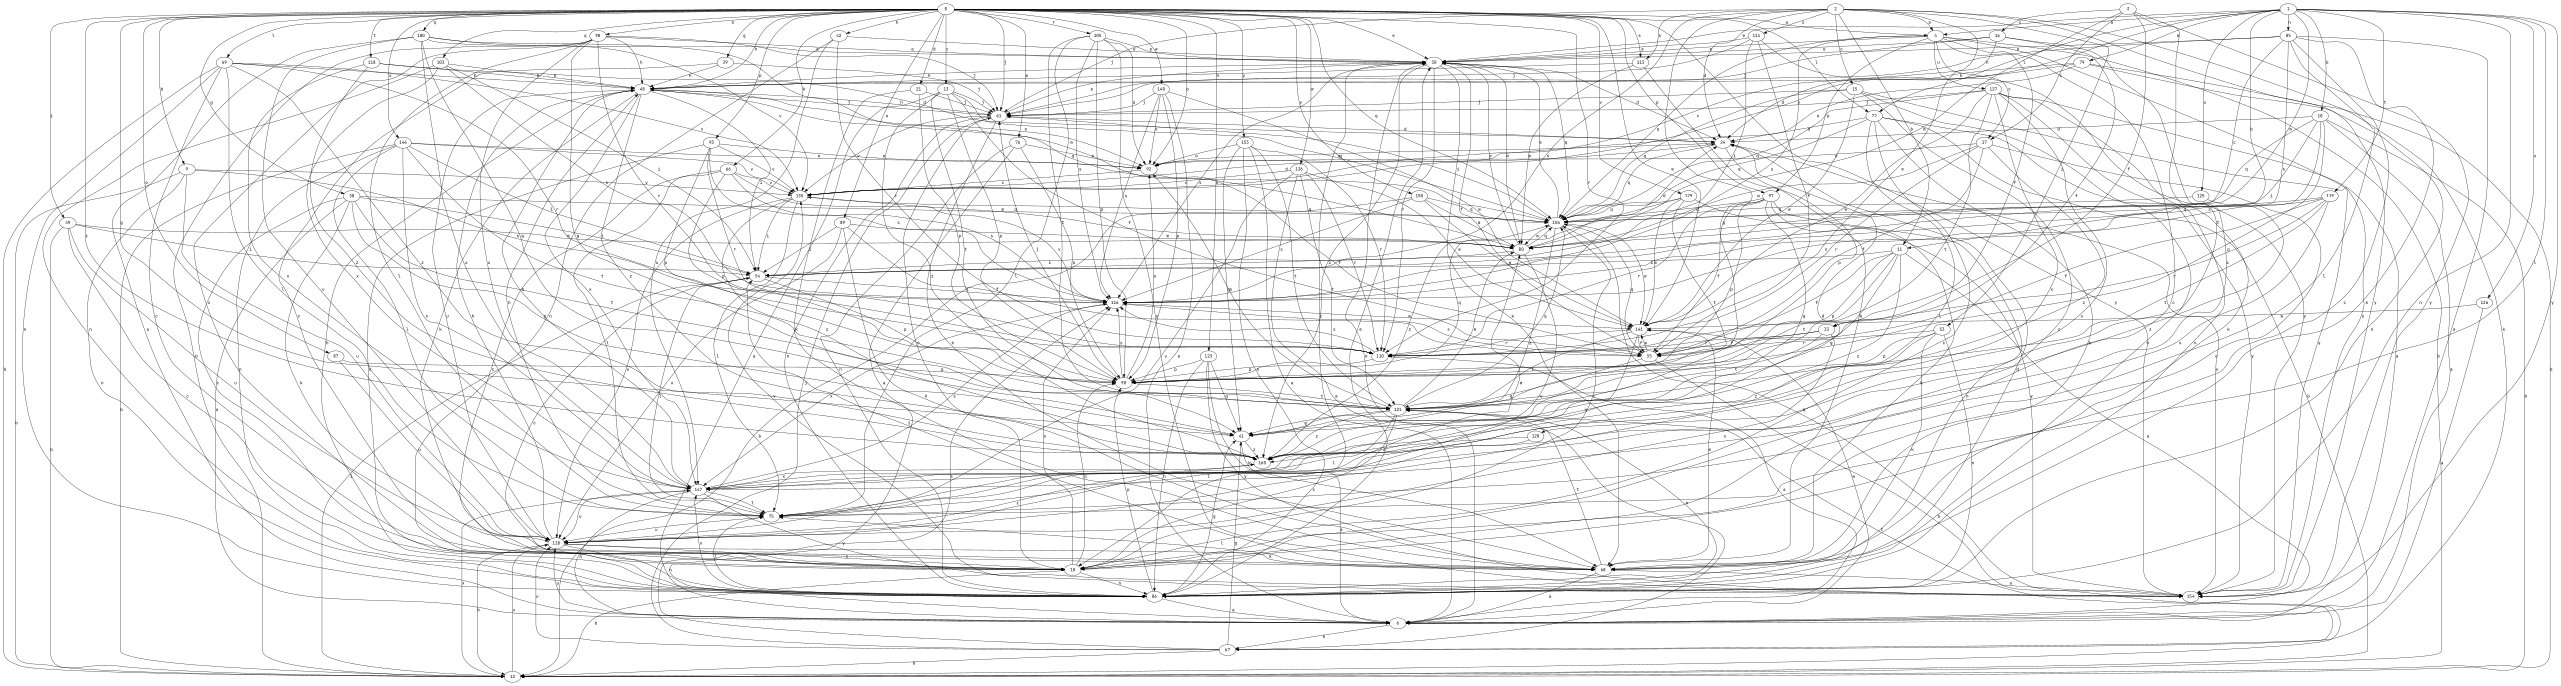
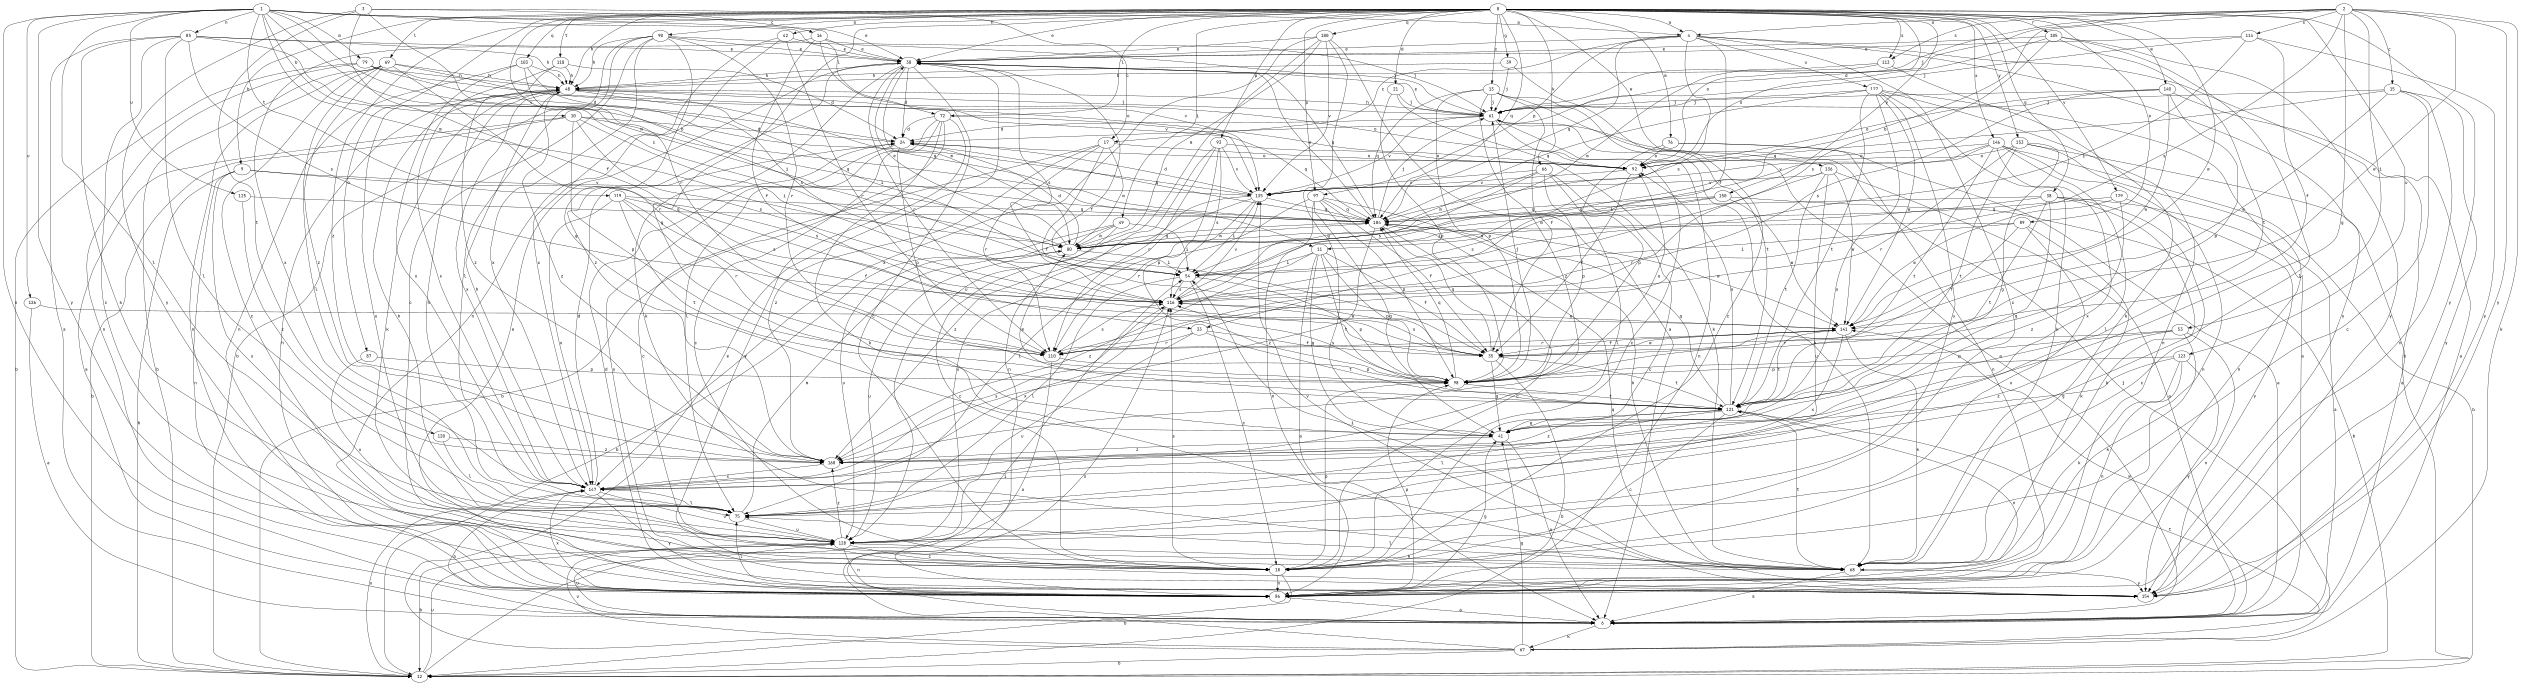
  strict digraph {
    fontname="JetBrains Mono"
    node [fontname="JetBrains Mono"]
    edge [fontname="JetBrains Mono"]
    0
    4
    9
    13
    21
    30
    38
    39
    41
    42
    48
    49
    61
    66
    69
    72
    76
    87
    89
    90
    92
    93
    97
    100
    103
    104
    105
    110
    113
    118
    123
    129
    136
    140
    141
    146
    150
    153
    154
    160
    116
    17
    33
    12
    18
    127
    86
    135
    128
    6
    98
    35
    121
    68
    80
    24
    54
    147
    75
    1
    10
    11
    79
    85
    119
    125
    126
    2
    15
    53
    67
    114
    3
    16
    120
    0 -> 4 [label=a]
    0 -> 9 [label=b]
    0 -> 13 [label=c]
    0 -> 21 [label=d]
    0 -> 30 [label=e]
    0 -> 38 [label=g]
    0 -> 39 [label=g]
    0 -> 41 [label=g]
    0 -> 42 [label=h]
    0 -> 48 [label=h]
    0 -> 49 [label=i]
-   0 -> 61 [label=j]
    0 -> 66 [label=k]
    0 -> 69 [label=l]
    0 -> 72 [label=l]
    0 -> 76 [label=m]
    0 -> 87 [label=o]
    0 -> 89 [label=o]
    0 -> 90 [label=o]
    0 -> 92 [label=o]
    0 -> 93 [label=p]
    0 -> 97 [label=p]
    0 -> 100 [label=q]
    0 -> 103 [label=q]
    0 -> 104 [label=q]
    0 -> 105 [label=r]
    0 -> 110 [label=r]
    0 -> 113 [label=s]
    0 -> 118 [label=t]
    0 -> 123 [label=u]
    0 -> 129 [label=v]
    0 -> 136 [label=w]
    0 -> 140 [label=w]
    0 -> 141 [label=w]
    0 -> 146 [label=x]
    0 -> 150 [label=y]
    0 -> 153 [label=y]
    0 -> 154 [label=y]
    0 -> 160 [label=z]
    4 -> 30 [label=e]
    4 -> 97 [label=p]
    4 -> 104 [label=q]
    4 -> 154 [label=y]
    4 -> 116 [label=s]
    4 -> 17 [label=c]
    4 -> 33 [label=f]
    4 -> 12 [label=b]
    4 -> 18 [label=c]
    4 -> 127 [label=u]
    9 -> 116 [label=s]
    9 -> 12 [label=b]
    9 -> 86 [label=n]
    9 -> 135 [label=v]
    9 -> 128 [label=u]
    13 -> 61 [label=j]
    13 -> 104 [label=q]
    13 -> 160 [label=z]
    13 -> 6 [label=a]
    13 -> 98 [label=p]
    13 -> 35 [label=f]
    13 -> 121 [label=t]
    21 -> 61 [label=j]
    21 -> 98 [label=p]
    21 -> 68 [label=k]
    30 -> 48 [label=h]
    30 -> 104 [label=q]
    30 -> 110 [label=r]
    30 -> 160 [label=z]
    30 -> 116 [label=s]
    30 -> 18 [label=c]
    30 -> 35 [label=f]
    30 -> 68 [label=k]
    30 -> 80 [label=m]
    30 -> 24 [label=d]
    38 -> 41 [label=g]
    38 -> 104 [label=q]
    38 -> 18 [label=c]
    38 -> 6 [label=a]
    38 -> 121 [label=t]
    38 -> 68 [label=k]
    38 -> 54 [label=i]
    39 -> 48 [label=h]
    39 -> 61 [label=j]
    39 -> 18 [label=c]
    41 -> 160 [label=z]
    41 -> 6 [label=a]
    42 -> 30 [label=e]
    42 -> 110 [label=r]
    42 -> 86 [label=n]
    42 -> 147 [label=x]
    48 -> 61 [label=j]
    48 -> 92 [label=o]
    48 -> 104 [label=q]
    48 -> 160 [label=z]
    48 -> 128 [label=u]
    48 -> 68 [label=k]
    48 -> 54 [label=i]
    48 -> 147 [label=x]
    49 -> 12 [label=b]
    49 -> 18 [label=c]
    49 -> 128 [label=u]
    49 -> 80 [label=m]
    49 -> 54 [label=i]
    61 -> 30 [label=e]
    61 -> 48 [label=h]
    61 -> 18 [label=c]
    61 -> 86 [label=n]
    61 -> 135 [label=v]
    61 -> 68 [label=k]
    61 -> 24 [label=d]
    66 -> 116 [label=s]
    66 -> 18 [label=c]
    66 -> 135 [label=v]
    66 -> 98 [label=p]
    66 -> 80 [label=m]
    66 -> 75 [label=l]
    69 -> 48 [label=h]
    69 -> 110 [label=r]
    69 -> 160 [label=z]
    69 -> 12 [label=b]
    69 -> 18 [label=c]
    69 -> 86 [label=n]
    69 -> 135 [label=v]
    69 -> 75 [label=l]
    72 -> 104 [label=q]
    72 -> 154 [label=y]
    72 -> 12 [label=b]
    72 -> 18 [label=c]
    72 -> 68 [label=k]
    72 -> 24 [label=d]
    72 -> 75 [label=l]
    76 -> 92 [label=o]
    76 -> 86 [label=n]
    76 -> 6 [label=a]
    76 -> 98 [label=p]
    87 -> 128 [label=u]
    87 -> 98 [label=p]
    89 -> 128 [label=u]
    89 -> 35 [label=f]
    89 -> 68 [label=k]
    89 -> 80 [label=m]
    89 -> 54 [label=i]
    90 -> 30 [label=e]
    90 -> 41 [label=g]
    90 -> 48 [label=h]
    90 -> 61 [label=j]
    90 -> 110 [label=r]
    90 -> 12 [label=b]
    90 -> 18 [label=c]
    90 -> 147 [label=x]
    90 -> 75 [label=l]
    92 -> 135 [label=v]
    92 -> 35 [label=f]
    93 -> 92 [label=o]
    93 -> 110 [label=r]
    93 -> 116 [label=s]
    93 -> 86 [label=n]
    93 -> 135 [label=v]
    93 -> 98 [label=p]
    97 -> 41 [label=g]
    97 -> 104 [label=q]
    97 -> 110 [label=r]
    97 -> 86 [label=n]
    97 -> 98 [label=p]
    97 -> 35 [label=f]
    97 -> 68 [label=k]
    100 -> 30 [label=e]
    100 -> 41 [label=g]
    100 -> 135 [label=v]
    100 -> 128 [label=u]
    100 -> 6 [label=a]
    100 -> 80 [label=m]
    100 -> 147 [label=x]
    103 -> 48 [label=h]
    103 -> 116 [label=s]
    103 -> 86 [label=n]
    103 -> 54 [label=i]
    103 -> 147 [label=x]
    104 -> 30 [label=e]
    104 -> 61 [label=j]
    104 -> 141 [label=w]
    104 -> 160 [label=z]
    104 -> 18 [label=c]
    104 -> 80 [label=m]
    105 -> 30 [label=e]
    105 -> 92 [label=o]
    105 -> 154 [label=y]
    105 -> 116 [label=s]
-   105 -> 98 [label=p]
    105 -> 121 [label=t]
    105 -> 75 [label=l]
    110 -> 116 [label=s]
    110 -> 6 [label=a]
    110 -> 98 [label=p]
    113 -> 48 [label=h]
    113 -> 68 [label=k]
    113 -> 80 [label=m]
    118 -> 48 [label=h]
    118 -> 160 [label=z]
    118 -> 24 [label=d]
    118 -> 147 [label=x]
    123 -> 41 [label=g]
    123 -> 154 [label=y]
    123 -> 86 [label=n]
    123 -> 98 [label=p]
    123 -> 68 [label=k]
    129 -> 104 [label=q]
    129 -> 141 [label=w]
    129 -> 154 [label=y]
    129 -> 160 [label=z]
    136 -> 110 [label=r]
    136 -> 141 [label=w]
    136 -> 135 [label=v]
    136 -> 128 [label=u]
    136 -> 6 [label=a]
    136 -> 121 [label=t]
    140 -> 61 [label=j]
    140 -> 92 [label=o]
    140 -> 141 [label=w]
    140 -> 116 [label=s]
    140 -> 6 [label=a]
    140 -> 98 [label=p]
    141 -> 110 [label=r]
    141 -> 35 [label=f]
    141 -> 121 [label=t]
    141 -> 68 [label=k]
    141 -> 147 [label=x]
    146 -> 92 [label=o]
    146 -> 12 [label=b]
    146 -> 86 [label=n]
    146 -> 135 [label=v]
    146 -> 121 [label=t]
    146 -> 54 [label=i]
    146 -> 147 [label=x]
    146 -> 75 [label=l]
    150 -> 104 [label=q]
    150 -> 141 [label=w]
    150 -> 116 [label=s]
    150 -> 12 [label=b]
    150 -> 80 [label=m]
    153 -> 41 [label=g]
    153 -> 92 [label=o]
    153 -> 110 [label=r]
    153 -> 86 [label=n]
    153 -> 6 [label=a]
    153 -> 121 [label=t]
    154 -> 104 [label=q]
    154 -> 135 [label=v]
    160 -> 147 [label=x]
    116 -> 141 [label=w]
    116 -> 135 [label=v]
    116 -> 147 [label=x]
    17 -> 92 [label=o]
    17 -> 110 [label=r]
    17 -> 160 [label=z]
    17 -> 18 [label=c]
    17 -> 35 [label=f]
    17 -> 80 [label=m]
    33 -> 110 [label=r]
    33 -> 128 [label=u]
    33 -> 35 [label=f]
    33 -> 121 [label=t]
    12 -> 128 [label=u]
    12 -> 54 [label=i]
    12 -> 147 [label=x]
    18 -> 116 [label=s]
    18 -> 12 [label=b]
    18 -> 86 [label=n]
    18 -> 98 [label=p]
    127 -> 61 [label=j]
    127 -> 104 [label=q]
    127 -> 141 [label=w]
    127 -> 86 [label=n]
    127 -> 128 [label=u]
    127 -> 6 [label=a]
    127 -> 121 [label=t]
    127 -> 68 [label=k]
    127 -> 147 [label=x]
    86 -> 30 [label=e]
    86 -> 41 [label=g]
    86 -> 48 [label=h]
    86 -> 6 [label=a]
    86 -> 98 [label=p]
    86 -> 24 [label=d]
    86 -> 147 [label=x]
    86 -> 75 [label=l]
    135 -> 104 [label=q]
    135 -> 160 [label=z]
    135 -> 128 [label=u]
    135 -> 24 [label=d]
    135 -> 54 [label=i]
    135 -> 75 [label=l]
    128 -> 48 [label=h]
    128 -> 160 [label=z]
    128 -> 12 [label=b]
    128 -> 18 [label=c]
    128 -> 86 [label=n]
    128 -> 68 [label=k]
    6 -> 141 [label=w]
    6 -> 128 [label=u]
    6 -> 67 [label=k]
    98 -> 61 [label=j]
    98 -> 92 [label=o]
    98 -> 104 [label=q]
    98 -> 116 [label=s]
    98 -> 121 [label=t]
    35 -> 41 [label=g]
    35 -> 104 [label=q]
    35 -> 141 [label=w]
    35 -> 116 [label=s]
    35 -> 12 [label=b]
-   129 -> 121 [label=t]
+   35 -> 121 [label=t]
    121 -> 41 [label=g]
    121 -> 92 [label=o]
    121 -> 104 [label=q]
    121 -> 160 [label=z]
    121 -> 18 [label=c]
    121 -> 86 [label=n]
    121 -> 80 [label=m]
    121 -> 75 [label=l]
    68 -> 154 [label=y]
    68 -> 6 [label=a]
    68 -> 121 [label=t]
    68 -> 54 [label=i]
    68 -> 75 [label=l]
    80 -> 30 [label=e]
    80 -> 104 [label=q]
    80 -> 128 [label=u]
    80 -> 24 [label=d]
    80 -> 54 [label=i]
    24 -> 92 [label=o]
    24 -> 104 [label=q]
    24 -> 154 [label=y]
    24 -> 98 [label=p]
    54 -> 116 [label=s]
    54 -> 18 [label=c]
    54 -> 98 [label=p]
    54 -> 75 [label=l]
    147 -> 48 [label=h]
    147 -> 154 [label=y]
    147 -> 116 [label=s]
    147 -> 128 [label=u]
    147 -> 6 [label=a]
    147 -> 24 [label=d]
    147 -> 75 [label=l]
    75 -> 48 [label=h]
    75 -> 128 [label=u]
    75 -> 80 [label=m]
    1 -> 4 [label=a]
    1 -> 30 [label=e]
    1 -> 72 [label=l]
    1 -> 154 [label=y]
    1 -> 86 [label=n]
    1 -> 135 [label=v]
    1 -> 80 [label=m]
    1 -> 75 [label=l]
    1 -> 10 [label=b]
    1 -> 11 [label=b]
    1 -> 79 [label=m]
    1 -> 85 [label=n]
    1 -> 119 [label=t]
    1 -> 125 [label=u]
    1 -> 126 [label=u]
    10 -> 104 [label=q]
    10 -> 116 [label=s]
    10 -> 12 [label=b]
    10 -> 6 [label=a]
    10 -> 98 [label=p]
    10 -> 24 [label=d]
    10 -> 54 [label=i]
    11 -> 41 [label=g]
    11 -> 160 [label=z]
    11 -> 6 [label=a]
    11 -> 98 [label=p]
    11 -> 35 [label=f]
    11 -> 121 [label=t]
    11 -> 54 [label=i]
    79 -> 48 [label=h]
    79 -> 92 [label=o]
    79 -> 12 [label=b]
    79 -> 86 [label=n]
    79 -> 24 [label=d]
    85 -> 30 [label=e]
    85 -> 48 [label=h]
    85 -> 116 [label=s]
    85 -> 18 [label=c]
    85 -> 6 [label=a]
    85 -> 68 [label=k]
    85 -> 80 [label=c]
    85 -> 75 [label=l]
    119 -> 104 [label=q]
    119 -> 110 [label=r]
    119 -> 116 [label=s]
    119 -> 35 [label=f]
    119 -> 121 [label=t]
    119 -> 147 [label=x]
    125 -> 104 [label=q]
    125 -> 160 [label=z]
    126 -> 141 [label=w]
    126 -> 6 [label=a]
    2 -> 4 [label=a]
    2 -> 41 [label=g]
    2 -> 61 [label=j]
    2 -> 113 [label=s]
    2 -> 141 [label=w]
    2 -> 154 [label=y]
    2 -> 116 [label=s]
    2 -> 24 [label=d]
    2 -> 11 [label=b]
    2 -> 15 [label=c]
    2 -> 53 [label=i]
    2 -> 67 [label=k]
    2 -> 114 [label=s]
    15 -> 61 [label=j]
    15 -> 104 [label=q]
    15 -> 141 [label=w]
    15 -> 154 [label=y]
    15 -> 18 [label=c]
    15 -> 86 [label=n]
    53 -> 110 [label=r]
    53 -> 160 [label=z]
    53 -> 86 [label=n]
    53 -> 98 [label=p]
    53 -> 68 [label=k]
    67 -> 30 [label=e]
    67 -> 41 [label=g]
    67 -> 61 [label=j]
    67 -> 116 [label=s]
    67 -> 12 [label=b]
    67 -> 128 [label=u]
    67 -> 121 [label=t]
    114 -> 30 [label=e]
    114 -> 61 [label=j]
    114 -> 154 [label=y]
    114 -> 35 [label=f]
    114 -> 54 [label=i]
    3 -> 154 [label=y]
    3 -> 17 [label=c]
    3 -> 33 [label=f]
    3 -> 80 [label=m]
    3 -> 16 [label=c]
    3 -> 120 [label=t]
    16 -> 30 [label=e]
    16 -> 61 [label=j]
    16 -> 135 [label=v]
    16 -> 35 [label=f]
    16 -> 147 [label=x]
    120 -> 160 [label=z]
    120 -> 75 [label=l]
  }
